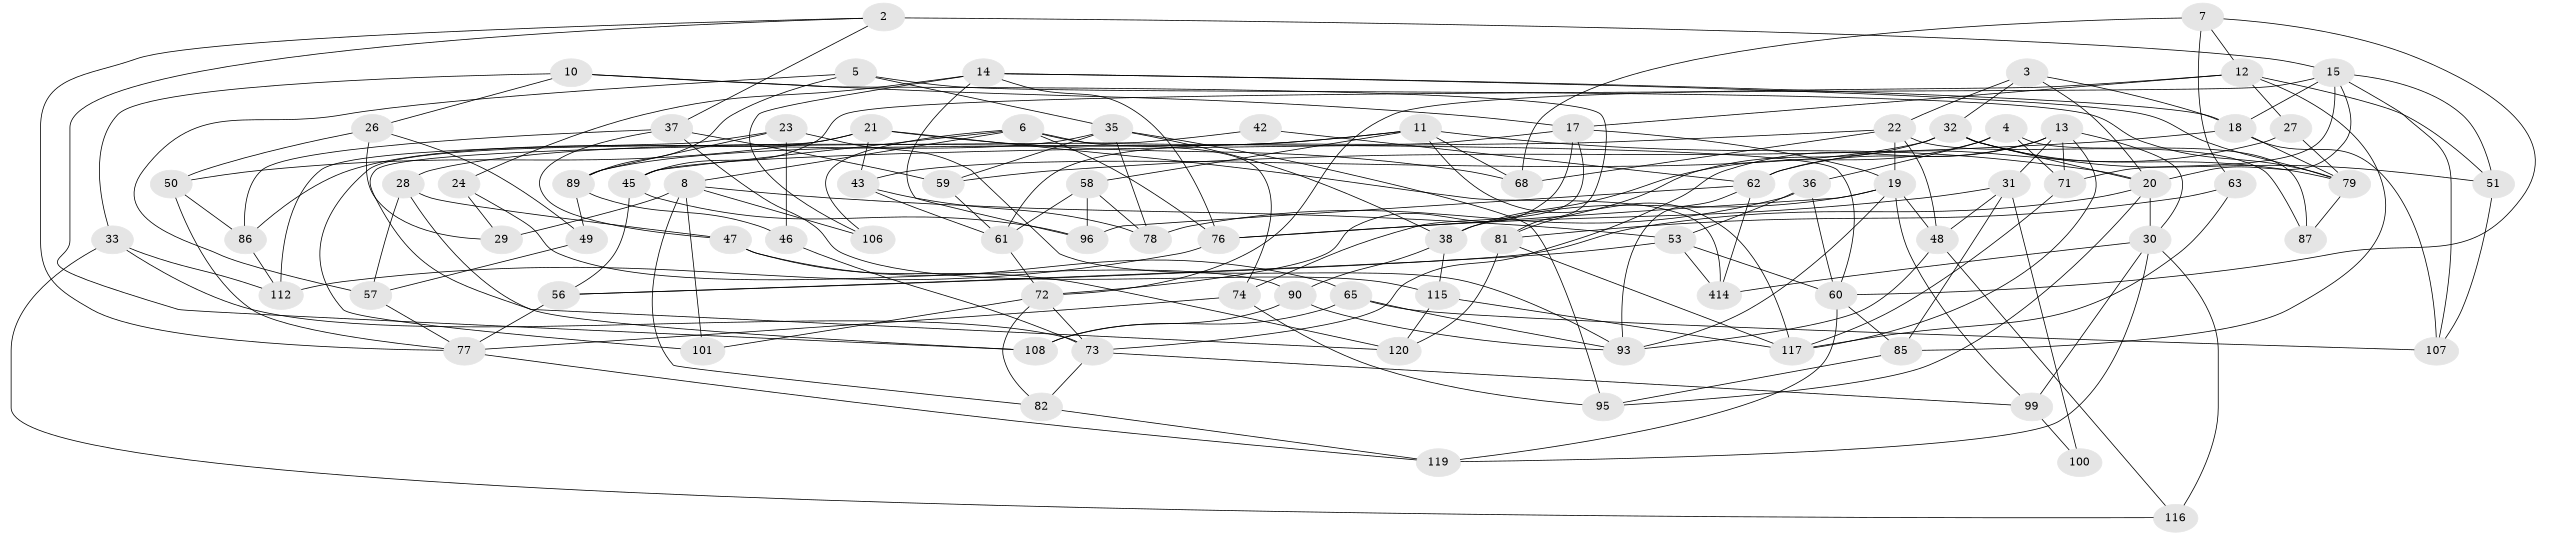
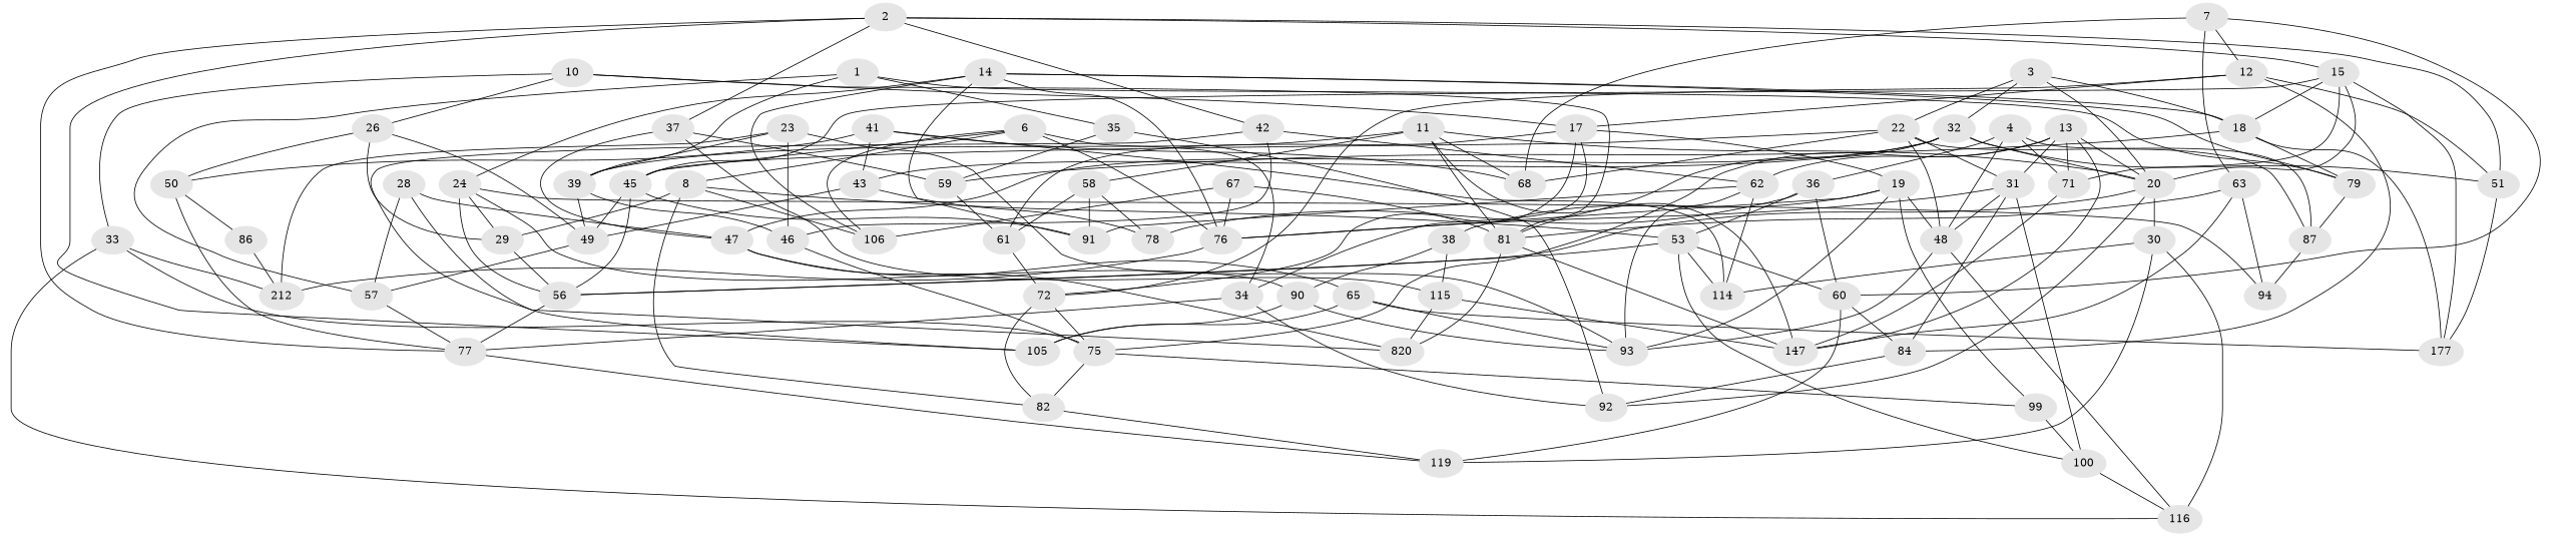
  graph {
    node [color=gray90 style=filled]
    35 [super="+98"]
    59
    38
-   92 [label=95]
+   92
    78
    86
-   1 [label=5]
-   39 [super="+44" label=89]
+   1
+   39 [super="+44"]
    57
    n10 [label=79 super="+88"]
    46
    49 [super="+110"]
    77 [super="+111"]
    87
    2 [super="+5"]
    15 [super="+55"]
    37 [super="+64"]
    42
    51
-   108
+   108 [label=105]
    18 [super="+25"]
    20 [super="+121"]
    71
    45 [super="+74"]
-   107
+   107 [label=177]
    47
    115
    62 [super="+96"]
-   120
+   120 [label=820]
    119
    3
    22 [super="+105"]
    32 [super="+113"]
    30 [super="+118"]
    56 [super="+70"]
    48 [super="+54"]
    68
    31 [super="+83"]
    81 [super="+82"]
    43
    4
    36
    60 [super="+85"]
    53 [super="+73"]
    93 [super="+95"]
    116
-   117 [super="+123"]
+   117 [super="+123" label=147]
+   94
    6 [super="+21"]
    8 [super="+9"]
-   34 [label=74]
+   34
    76 [super="+79"]
    106
    29
    n55 [label=82]
-   101
-   91 [label=96]
-   84 [label=85]
-   112
+   91
+   84
+   112 [label=212]
    12 [super="+104"]
    17 [super="+103"]
-   27
    72 [super="+109"]
    7
    63
-   114 [label=414]
+   114
    100
    19 [super="+122"]
    61
    10
    26
    33
    50 [super="+66"]
-   75 [super="+102" label=73]
+   75 [super="+102"]
    11 [super="+89"]
    28
    58
    13 [super="+97"]
    99
    14 [super="+16"]
    24 [super="+52"]
    n82 [label=90]
    23
    65
-   41 [super="+90" label=21]
+   67
+   41 [super="+90"]
    35 -- 59
-   35 -- 38
    35 -- 92
-   35 -- 78
-   35 -- 86
    59 -- 61
    38 -- 115
    38 -- n82
    86 -- 112
    1 -- 35
    1 -- 39
    1 -- 57
    1 -- n10
    39 -- 46
    39 -- 49 [weight=2]
    57 -- 77
    n10 -- 87
    46 -- 75
    49 -- 57
    77 -- 119
+   87 -- 94
    2 -- 77
    2 -- 15
    2 -- 37
-   15 -- 51
+   2 -- 42
+   2 -- 51
    2 -- 108
    15 -- 18
    15 -- 20
    15 -- 71
    15 -- 45
    15 -- 107
    37 -- 59
-   37 -- 86
    37 -- 47
    37 -- 115
+   42 -- 46
    42 -- 62
    42 -- 120
    51 -- 107
    18 -- 59
    18 -- n10
    18 -- 107
    20 -- 92
    20 -- 30
    20 -- 56
    71 -- 117
+   45 -- 49
    45 -- 56
    45 -- 91
    47 -- 120
    47 -- 65
    115 -- 120
    115 -- 117
    62 -- 93
    62 -- 91
    62 -- 114
    3 -- 18
    3 -- 20
    3 -- 22
    3 -- 32
    22 -- 87
    22 -- 45
    22 -- 48
    22 -- 68
-   22 -- 19
-   32 -- n10
+   22 -- 31
+   32 -- 47
    32 -- 51
    32 -- 20
    32 -- 81
    32 -- 43
    30 -- 119
    30 -- 116
    30 -- 114
-   30 -- 99
    56 -- 77
    48 -- 93
    48 -- 116
    31 -- 48
    31 -- 76
    31 -- 84
    31 -- 100
    81 -- 120
    81 -- 117
    43 -- 78
-   43 -- 61
+   43 -- 49
    4 -- 87
    4 -- 71
-   4 -- 38
+   4 -- 48
    4 -- 36
    36 -- 78
    36 -- 60
    36 -- 53
    60 -- 119
    60 -- 84
    53 -- 56
    53 -- 60
    53 -- 114
+   53 -- 100
    6 -- 45
-   6 -- 60
    6 -- 8
    6 -- 34
    6 -- 76
    6 -- 106
    8 -- 53
    8 -- 106
    8 -- 29
    8 -- n55
-   8 -- 101
    34 -- 92
    34 -- 77
    76 -- 112
+   29 -- 56
    n55 -- 119
    84 -- 92
    12 -- 51
    12 -- 84
    12 -- 17
-   12 -- 27
    12 -- 72
    17 -- 34
    17 -- 72
    17 -- 19
    17 -- 61
-   27 -- n10
-   27 -- 62
    72 -- n55
-   72 -- 101
    72 -- 75
    7 -- 68
    7 -- 60
    7 -- 12
    7 -- 63
    63 -- 81
    63 -- 117
+   63 -- 94
+   100 -- 116
    19 -- 38
    19 -- 48
    19 -- 93
    19 -- 76
    19 -- 99
    61 -- 72
    10 -- 81
    10 -- 17
    10 -- 26
    10 -- 33
    26 -- 49
    26 -- 29
    26 -- 50
    33 -- 116
    33 -- 112
    33 -- 75
    50 -- 86
    50 -- 77
    75 -- n55
    75 -- 99
    11 -- 39
    11 -- 20
    11 -- 68
    11 -- 117
-   11 -- 28
+   11 -- 81
    11 -- 58
    28 -- 57
    28 -- 108
    28 -- 47
    58 -- 78
    58 -- 91
    58 -- 61
    13 -- 71
    13 -- 62
-   13 -- 30
+   13 -- 20
    13 -- 31
    13 -- 117
    13 -- 75
    99 -- 100
    14 -- n10
    14 -- 18
    14 -- 76
    14 -- 106
    14 -- 91
    14 -- 24
+   24 -- 56
+   24 -- 94
    24 -- 29
    24 -- n82
    n82 -- 108
    n82 -- 93
    23 -- 39
    23 -- 46
    23 -- 93
    23 -- 112
    65 -- 108
    65 -- 107
    65 -- 93
+   67 -- 81
+   67 -- 76
+   67 -- 106
    41 -- 68
    41 -- 43
-   41 -- 101
    41 -- 114
    41 -- 50 [weight=2]
  }
